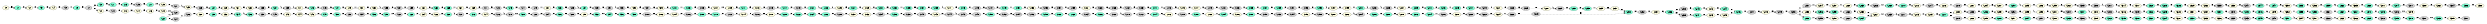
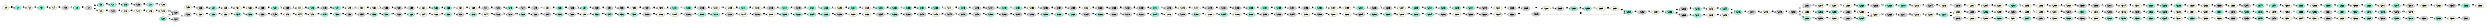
  strict digraph {
    rankdir=LR
    node [fillcolor=aquamarine style=filled]
    edge [arrowhead=box style=dashed]
    S0 [fillcolor=lightyellow]
    S1
    S2 [fillcolor=lightyellow]
    S3
    S4 [fillcolor=lightyellow]
    S5 [fillcolor=lightgrey]
    S6
    S7 [fillcolor=lightgrey]
    S8 [fillcolor=lightyellow]
    S9
    S10 [fillcolor=lightgrey]
    S11
    S12 [fillcolor=lightyellow]
    S13
    S14 [fillcolor=lightyellow]
    S15 [fillcolor=lightgrey]
    S16 [fillcolor=lightyellow]
    S17
    S18 [fillcolor=lightyellow]
    S19 [fillcolor=lightyellow]
    S20 [fillcolor=lightgrey]
-   S21 [fillcolor=lightgrey]
    S23 [fillcolor=lightyellow]
    S22
    S24 [fillcolor=lightgrey]
    S25 [fillcolor=lightgrey]
    S26 [fillcolor=lightgrey]
    S27
    S28 [fillcolor=lightyellow]
    S29 [fillcolor=lightyellow]
    S30
    S31 [fillcolor=lightyellow]
    S32 [fillcolor=lightyellow]
    S33 [fillcolor=lightyellow]
    S34
    S35 [fillcolor=lightgrey]
    S36
    S37
    S38 [fillcolor=lightgrey]
    S39 [fillcolor=lightgrey]
    S40 [fillcolor=lightgrey]
    S41 [fillcolor=lightyellow]
    S42 [fillcolor=lightyellow]
    S43
    S44 [fillcolor=lightyellow]
    S45 [fillcolor=lightgrey]
    S46 [fillcolor=lightyellow]
    S47
    S48
    S49 [fillcolor=lightyellow]
    S50
    S51 [fillcolor=lightyellow]
    S52 [fillcolor=lightgrey]
    S53 [fillcolor=lightyellow]
    S54 [fillcolor=lightgrey]
    S55 [fillcolor=lightgrey]
    S56
    S57 [fillcolor=lightgrey]
    S58
    S59 [fillcolor=lightgrey]
    S60 [fillcolor=lightgrey]
    S61 [fillcolor=lightyellow]
    S62
    S63
    S64 [fillcolor=lightyellow]
    S65
    S66 [fillcolor=lightyellow]
    S67 [fillcolor=lightyellow]
    S68
    S69 [fillcolor=lightyellow]
    S70 [fillcolor=lightgrey]
    S71 [fillcolor=lightgrey]
    S72
    S73 [fillcolor=lightgrey]
    S74 [fillcolor=lightyellow]
    S75
    S76 [fillcolor=lightgrey]
    S77 [fillcolor=lightgrey]
    S78 [fillcolor=lightgrey]
    S79 [fillcolor=lightgrey]
    S80
    S81 [fillcolor=lightyellow]
    S82 [fillcolor=lightgrey]
    S83
    S84 [fillcolor=lightgrey]
    S85 [fillcolor=lightgrey]
    S86
    S87
    S88 [fillcolor=lightgrey]
    S89 [fillcolor=lightgrey]
    S90 [fillcolor=lightyellow]
    S91 [fillcolor=lightgrey]
    S92
    S93 [fillcolor=lightgrey]
    S94
    S95 [fillcolor=lightyellow]
    S96
    S97 [fillcolor=lightgrey]
    S98
    S99 [fillcolor=lightyellow]
    S100 [fillcolor=lightgrey]
    S101
    S102 [fillcolor=lightyellow]
    S103
    S104 [fillcolor=lightyellow]
    S105 [fillcolor=lightgrey]
    S106 [fillcolor=lightgrey]
    S107 [fillcolor=lightyellow]
    S108
    S109 [fillcolor=lightyellow]
    S110
    S111
    S112 [fillcolor=lightgrey]
    S113 [fillcolor=lightyellow]
    S114 [fillcolor=lightyellow]
    S115 [fillcolor=lightgrey]
    S116 [fillcolor=lightgrey]
    S117
    S118 [fillcolor=lightyellow]
    S119 [fillcolor=lightgrey]
    S120
    S121
    S122
    S123
    S124
    S125 [fillcolor=lightyellow]
    S126
    S127
    S128 [fillcolor=lightgrey]
    S129 [fillcolor=lightyellow]
    S130 [fillcolor=lightyellow]
    S131
    S132 [fillcolor=lightyellow]
    S133
    S134 [fillcolor=lightgrey]
    S135
    S136
    S137
    S138 [fillcolor=lightgrey]
    S139
    S140 [fillcolor=lightgrey]
    S141 [fillcolor=lightyellow]
    S142 [fillcolor=lightyellow]
    S143
    S144 [fillcolor=lightgrey]
    S145 [fillcolor=lightgrey]
    S146 [fillcolor=lightgrey]
    S147 [fillcolor=lightgrey]
    S148 [fillcolor=lightgrey]
    S149
    S150
    S151
    S152 [fillcolor=lightgrey]
    S153 [fillcolor=lightyellow]
    S154 [fillcolor=lightgrey]
    S155 [fillcolor=lightgrey]
    S156 [fillcolor=lightgrey]
    S157 [fillcolor=lightgrey]
    S158
    S159 [fillcolor=lightgrey]
    S160
    S161 [fillcolor=lightyellow]
    S162
    S163 [fillcolor=lightgrey]
    S164 [fillcolor=lightgrey]
    S165 [fillcolor=lightgrey]
    S166
    S167 [fillcolor=lightgrey]
    S168 [fillcolor=lightgrey]
    S169 [fillcolor=lightgrey]
    S170 [fillcolor=lightgrey]
    S171
    S172 [fillcolor=lightgrey]
    S173 [fillcolor=lightgrey]
    S174
    S175 [fillcolor=lightyellow]
    S176 [fillcolor=lightyellow]
    S177 [fillcolor=lightyellow]
    S178 [fillcolor=lightgrey]
    S179 [fillcolor=lightgrey]
    S180
    S181 [fillcolor=lightgrey]
    S182 [fillcolor=lightyellow]
    S183 [fillcolor=lightgrey]
    S184
    S185
    S186 [fillcolor=lightyellow]
    S187
    S188
    S189
    S190 [fillcolor=lightgrey]
    S191 [fillcolor=lightgrey]
    S192 [fillcolor=lightgrey]
    S193 [fillcolor=lightgrey]
    S194 [fillcolor=lightgrey]
    S195
    S196 [fillcolor=lightyellow]
    S197 [fillcolor=lightyellow]
    S198 [fillcolor=lightgrey]
    S199 [fillcolor=lightyellow]
    S200 [fillcolor=lightyellow]
    S201
    S202 [fillcolor=lightyellow]
    S203 [fillcolor=lightgrey]
    S204 [fillcolor=lightgrey]
    S205 [fillcolor=lightgrey]
    S206
    S207 [fillcolor=lightyellow]
    S208
    S209
    S210 [fillcolor=lightyellow]
    S211
    S212
    S213
    S214
    S215
    S216 [fillcolor=lightgrey]
    S217
    S218 [fillcolor=lightyellow]
    S219 [fillcolor=lightgrey]
    S220 [fillcolor=lightgrey]
    S221 [fillcolor=lightyellow]
    S222 [fillcolor=lightgrey]
    S223 [fillcolor=lightgrey]
    S224 [fillcolor=lightyellow]
    S225 [fillcolor=lightgrey]
    S226 [fillcolor=lightgrey]
    S227 [fillcolor=lightyellow]
    S228 [fillcolor=lightgrey]
    S229 [fillcolor=lightgrey]
    S230
    S231
    S232 [fillcolor=lightgrey]
    S233
    S234 [fillcolor=lightyellow]
    S235 [fillcolor=lightyellow]
    S236
    S237 [fillcolor=lightyellow]
    S238 [fillcolor=lightgrey]
    S239 [fillcolor=lightgrey]
    S240
    S241
    S242 [fillcolor=lightyellow]
    S243 [fillcolor=lightyellow]
    S244
    S245 [fillcolor=lightyellow]
    S246
    S247 [fillcolor=lightgrey]
    S248 [fillcolor=lightyellow]
    S249 [fillcolor=lightgrey]
    S250 [fillcolor=lightgrey]
    S251 [fillcolor=lightgrey]
    S252
    S253 [fillcolor=lightyellow]
    S254 [fillcolor=lightyellow]
    S255 [fillcolor=lightgrey]
    S256
    S257 [fillcolor=lightyellow]
    S258 [fillcolor=lightyellow]
    S259
    S260 [fillcolor=lightyellow]
    S261 [fillcolor=lightgrey]
    S262 [fillcolor=lightgrey]
    S263
    S264
    S265 [fillcolor=lightyellow]
    S266 [fillcolor=lightgrey]
    S267 [fillcolor=lightyellow]
    S268
    S269 [fillcolor=lightgrey]
    S270
    S271 [fillcolor=lightgrey]
    S272 [fillcolor=lightyellow]
    S273 [fillcolor=lightyellow]
    S274 [fillcolor=lightgrey]
    S275 [fillcolor=lightyellow]
    S276 [fillcolor=lightyellow]
    S277
    S278 [fillcolor=lightgrey]
    S279 [fillcolor=lightgrey]
    S280 [fillcolor=lightyellow]
    S281 [fillcolor=lightyellow]
    S282 [fillcolor=lightyellow]
    S283 [fillcolor=lightgrey]
    S284 [fillcolor=lightyellow]
    S285 [fillcolor=lightyellow]
    S286
    S287 [fillcolor=lightyellow]
    S288
    S289 [fillcolor=lightyellow]
    S290
    S291 [fillcolor=lightyellow]
    S292 [fillcolor=lightgrey]
    S293 [fillcolor=lightyellow]
    S294
    S295 [fillcolor=lightyellow]
    S296 [fillcolor=lightyellow]
    S297 [fillcolor=lightgrey]
    S298 [fillcolor=lightyellow]
    S299 [fillcolor=lightyellow]
    S300 [fillcolor=lightyellow]
    S301 [fillcolor=lightyellow]
    S302 [fillcolor=lightyellow]
    S303
    S304 [fillcolor=lightgrey]
    S305 [fillcolor=lightgrey]
    S306 [fillcolor=lightgrey]
    S307
    S308 [fillcolor=lightgrey]
    S309 [fillcolor=lightyellow]
    S310 [fillcolor=lightyellow]
    S311 [fillcolor=lightgrey]
    S312
    S313 [fillcolor=lightgrey]
    S314 [fillcolor=lightyellow]
    S315
    S316 [fillcolor=lightyellow]
    S317 [fillcolor=lightyellow]
    S318
    S319 [fillcolor=lightgrey]
    S320
    S321
    S322
    S323
    S324
    S325
    S326
    S327 [fillcolor=lightyellow]
    S328 [fillcolor=lightyellow]
    S329 [fillcolor=lightyellow]
    S330
    S331 [fillcolor=lightyellow]
    S332 [fillcolor=lightyellow]
    S333 [fillcolor=lightyellow]
    S334 [fillcolor=lightyellow]
    S335 [fillcolor=lightgrey]
    S336 [fillcolor=lightyellow]
    S337
    S338 [fillcolor=lightyellow]
    S339 [fillcolor=lightgrey]
    S340 [fillcolor=lightgrey]
    S341 [fillcolor=lightgrey]
    S342 [fillcolor=lightgrey]
    S343
    S344
    S345
    S346
    S347
    S348 [fillcolor=lightgrey]
    S349 [fillcolor=lightyellow]
    S350 [fillcolor=lightyellow]
-   S351
+   S351 [fillcolor=lightyellow]
    S352 [fillcolor=lightyellow]
    S353
    S354 [fillcolor=lightyellow]
    S355
    S356 [fillcolor=lightyellow]
    S357 [fillcolor=lightyellow]
    S358
    S359
    S360 [fillcolor=lightgrey]
    S361 [fillcolor=lightgrey]
    S362
    S363 [fillcolor=lightyellow]
    S364
    S365 [fillcolor=lightyellow]
    S366 [fillcolor=lightyellow]
    S367
    S368
    S369
    S370
    S371 [fillcolor=lightyellow]
    S372 [fillcolor=lightgrey]
    S373
    S374
    S375
    S376 [fillcolor=lightgrey]
    S377 [fillcolor=lightgrey]
    S378
    S379 [fillcolor=lightyellow]
    S380 [fillcolor=lightyellow]
    S381 [fillcolor=lightgrey]
    S382 [fillcolor=lightyellow]
    S383
    S384 [fillcolor=lightgrey]
    S385 [fillcolor=lightyellow]
    S386
    S387 [fillcolor=lightgrey]
    S388 [fillcolor=lightyellow]
    S0 -> S1 [label=E style=solid]
    S1 -> S2 [label=L]
    S2 -> S3 [arrowhead=tee label=L]
    S3 -> S4 [label=D style=dotted]
    S4 -> S5 [arrowhead=odot label=D]
    S5 -> S6 [arrowhead=tee label=I style=dotted]
    S6 -> S7 [arrowhead=odot label=R style=dotted]
    S7 -> S8 [label=R style=dotted]
    S7 -> S9 [arrowhead=tee label=K]
    S8 -> S10 [arrowhead=odot label=N style=solid]
    S9 -> S11 [label=N style=dotted]
    S10 -> S12 [arrowhead=tee label=Q style=dotted]
    S11 -> S13 [label=Q]
    S12 -> S14 [arrowhead=odot label=N style=solid]
    S13 -> S15 [label=T]
    S14 -> S16 [arrowhead=tee label=E style=dotted]
    S15 -> S17 [arrowhead=odot label=E]
    S16 -> S18 [label=L]
    S17 -> S19 [arrowhead=tee label=M]
    S18 -> S20 [label=M]
-   S19 -> S21 [label=L style=dotted]
-   S21 -> S23 [label=S]
    S23 -> S25 [arrowhead=tee label=Q style=solid]
    S22 -> S20 [label=V style=solid]
    S22 -> S24 [label=Q style=dotted]
    S24 -> S26 [arrowhead=odot label=I]
    S25 -> S27 [label=M style=solid]
    S26 -> S28 [arrowhead=tee label=H style=dotted]
    S27 -> S29 [label=T style=solid]
    S28 -> S30 [arrowhead=tee label=R style=dotted]
    S29 -> S31 [label=Y style=solid]
    S30 -> S32 [arrowhead=tee label=A style=dotted]
    S31 -> S33 [arrowhead=tee label=F]
    S32 -> S34 [arrowhead=tee label=D style=solid]
    S33 -> S35 [arrowhead=tee label=D style=solid]
    S34 -> S36 [label=S style=dotted]
    S35 -> S37 [arrowhead=tee label=F]
    S36 -> S38 [arrowhead=odot label=G]
    S37 -> S39 [label=S]
    S38 -> S40 [arrowhead=tee label=N style=solid]
    S39 -> S41 [label=S style=solid]
    S40 -> S42 [arrowhead=tee label=G style=dotted]
    S41 -> S43 [label=N style=solid]
    S42 -> S44 [label=A]
    S43 -> S45 [arrowhead=tee label=N style=solid]
    S44 -> S46 [label=G style=solid]
    S45 -> S47 [label=D style=solid]
    S46 -> S48 [arrowhead=tee label=A style=solid]
    S47 -> S49 [label=T]
    S48 -> S50 [arrowhead=odot label=E style=dotted]
    S49 -> S51 [arrowhead=odot label=V style=solid]
    S50 -> S52 [label=A]
    S51 -> S53 [arrowhead=tee label=R style=dotted]
    S52 -> S54 [arrowhead=tee label=G]
    S53 -> S55 [arrowhead=tee label=S style=solid]
    S54 -> S56 [arrowhead=tee label=P style=solid]
    S55 -> S57 [label=Q]
    S56 -> S58 [label=L style=dotted]
    S57 -> S59 [arrowhead=odot label=L style=solid]
    S58 -> S60 [arrowhead=odot label=M]
    S59 -> S61 [arrowhead=tee label=I style=dotted]
    S60 -> S62 [arrowhead=tee label=E style=dotted]
    S61 -> S63 [label=D style=solid]
    S62 -> S64 [arrowhead=odot label=E]
    S63 -> S65 [label=Q]
    S64 -> S66 [label=L style=dotted]
    S65 -> S67 [arrowhead=tee label=V]
    S66 -> S68 [arrowhead=tee label=R style=solid]
    S67 -> S69 [arrowhead=tee label=K]
    S68 -> S70 [label=S style=dotted]
    S69 -> S71 [arrowhead=odot label=E style=solid]
    S70 -> S72 [arrowhead=odot label=M style=dotted]
    S71 -> S73 [arrowhead=odot label=E style=solid]
    S72 -> S74 [arrowhead=odot label=R]
    S73 -> S75 [label=L style=dotted]
    S74 -> S76 [label=A]
    S75 -> S77 [arrowhead=odot label=N]
    S76 -> S78 [arrowhead=tee label=S style=solid]
    S77 -> S79 [arrowhead=odot label=E style=dotted]
    S78 -> S80 [arrowhead=tee label=M style=solid]
    S79 -> S81 [arrowhead=odot label=V style=dotted]
    S80 -> S82 [label=A style=dotted]
    S81 -> S83 [arrowhead=odot label=R]
    S82 -> S84 [arrowhead=tee label=R style=solid]
    S83 -> S85 [arrowhead=odot label=E]
    S84 -> S86 [label=R]
    S85 -> S87 [label=S style=solid]
    S86 -> S88 [arrowhead=odot label=E]
    S87 -> S89 [label=A style=dotted]
    S88 -> S90 [label=L]
    S89 -> S91 [arrowhead=odot label=K]
    S90 -> S92 [label=Q style=solid]
    S91 -> S93 [label=S style=dotted]
    S92 -> S94 [label=M style=dotted]
    S93 -> S95 [arrowhead=odot label=R]
    S94 -> S96 [label=E style=dotted]
    S95 -> S97 [label=E]
    S96 -> S98 [arrowhead=odot label=E]
    S97 -> S99 [label=G style=solid]
    S98 -> S100 [arrowhead=odot label=A]
    S99 -> S101 [arrowhead=tee label=T style=solid]
    S100 -> S102 [label=K style=solid]
    S101 -> S103 [arrowhead=odot label=V style=dotted]
    S102 -> S104 [arrowhead=odot label=E style=solid]
    S103 -> S105 [arrowhead=odot label=E style=dotted]
    S104 -> S106 [arrowhead=odot label=R]
    S105 -> S107 [arrowhead=tee label=E]
    S106 -> S108 [arrowhead=odot label=L style=solid]
    S107 -> S109 [arrowhead=tee label=M style=dotted]
    S108 -> S110 [label=E style=solid]
    S109 -> S111 [arrowhead=tee label=E style=solid]
    S110 -> S112 [arrowhead=tee label=A]
    S111 -> S113 [arrowhead=tee label=E]
    S112 -> S114 [arrowhead=tee label=T style=solid]
    S113 -> S115 [arrowhead=odot label=K style=solid]
    S114 -> S116 [label=I style=dotted]
    S115 -> S117 [arrowhead=odot label=L style=solid]
    S116 -> S118 [label=N style=solid]
    S117 -> S119 [arrowhead=odot label=A]
    S118 -> S120 [label=L style=solid]
    S119 -> S121 [arrowhead=odot label=A style=solid]
    S120 -> S122 [label=L]
    S121 -> S123 [label=S style=dotted]
    S122 -> S124 [arrowhead=tee label=Q style=solid]
    S123 -> S125 [arrowhead=odot label=I style=solid]
    S124 -> S126 [label=G]
    S125 -> S127 [label=E]
    S126 -> S128 [label=E style=dotted]
    S127 -> S129 [arrowhead=tee label=A]
    S128 -> S130 [arrowhead=odot label=R style=solid]
    S129 -> S131 [label=L style=solid]
    S130 -> S132 [arrowhead=tee label=D]
    S131 -> S133 [arrowhead=tee label=H style=solid]
    S132 -> S134 [arrowhead=odot label=E]
    S133 -> S135 [arrowhead=tee label=V style=dotted]
    S134 -> S136 [arrowhead=odot label=L style=solid]
    S135 -> S137 [label=E style=dotted]
    S136 -> S138 [label=E style=dotted]
    S137 -> S139 [arrowhead=tee label=Q]
    S138 -> S140 [arrowhead=tee label=R]
    S139 -> S141 [arrowhead=tee label=S style=dotted]
    S140 -> S142 [label=A style=dotted]
    S141 -> S143 [arrowhead=tee label=E style=dotted]
    S142 -> S144 [arrowhead=tee label=R style=solid]
    S143 -> S145 [arrowhead=odot label=L]
    S144 -> S146 [arrowhead=tee label=S style=solid]
    S145 -> S147 [label=Q style=solid]
    S146 -> S148 [arrowhead=odot label=K style=solid]
    S147 -> S149 [arrowhead=tee label=R style=solid]
    S148 -> S150 [label=A style=dotted]
    S149 -> S151 [arrowhead=odot label=V style=dotted]
    S150 -> S152 [label=A style=dotted]
    S151 -> S153 [arrowhead=tee label=K style=solid]
    S152 -> S154 [label=E style=solid]
    S153 -> S155 [label=S]
    S154 -> S156 [arrowhead=tee label=G]
    S155 -> S157 [arrowhead=tee label=R]
    S156 -> S158 [arrowhead=tee label=E]
    S157 -> S159 [label=L style=dotted]
    S158 -> S160 [arrowhead=odot label=A style=solid]
    S159 -> S161 [arrowhead=odot label=L style=dotted]
    S160 -> S162 [arrowhead=tee label=R]
    S161 -> S163 [arrowhead=tee label=D]
    S162 -> S164 [arrowhead=odot label=L style=dotted]
    S163 -> S165 [label=G style=dotted]
    S164 -> S166 [label=K style=dotted]
    S165 -> S167 [arrowhead=odot label=E style=solid]
    S166 -> S168 [arrowhead=odot label=Q]
    S167 -> S169 [arrowhead=tee label=E style=solid]
    S168 -> S170 [label=S style=dotted]
    S169 -> S171 [label=K]
    S170 -> S172 [arrowhead=tee label=E style=dotted]
    S171 -> S173 [label=V style=dotted]
    S172 -> S174 [arrowhead=tee label=K style=dotted]
    S173 -> S175 [arrowhead=tee label=E style=solid]
    S174 -> S176 [label=G]
    S175 -> S177 [arrowhead=odot label=K]
    S176 -> S178 [arrowhead=tee label=L style=dotted]
    S177 -> S179 [label=T]
    S178 -> S180 [arrowhead=odot label=D]
    S179 -> S181 [arrowhead=odot label=Q]
    S180 -> S182 [arrowhead=odot label=T]
    S181 -> S183 [label=K style=dotted]
    S182 -> S184 [label=V style=solid]
    S183 -> S185 [label=L]
    S184 -> S186 [arrowhead=tee label=T style=dotted]
    S185 -> S187 [arrowhead=odot label=L]
    S186 -> S188 [label=R]
    S187 -> S189 [arrowhead=tee label=Q style=dotted]
    S188 -> S190 [label=N]
    S189 -> S191 [arrowhead=tee label=T]
    S190 -> S192 [arrowhead=tee label=F]
    S191 -> S193 [arrowhead=odot label=F]
    S192 -> S194 [label=L]
    S193 -> S195 [arrowhead=odot label=T style=solid]
    S194 -> S196 [arrowhead=odot label=K style=dotted]
    S195 -> S197 [label=S]
    S196 -> S198 [label=L]
    S197 -> S199 [arrowhead=odot label=N style=solid]
    S198 -> S200 [label=K]
    S199 -> S201 [arrowhead=odot label=Y style=dotted]
    S200 -> S202 [arrowhead=odot label=T style=dotted]
    S201 -> S203 [arrowhead=odot label=S style=solid]
    S202 -> S204 [label=S]
    S203 -> S205 [arrowhead=tee label=S]
    S204 -> S206 [arrowhead=odot label=I style=dotted]
    S205 -> S207 [arrowhead=tee label=L]
    S206 -> S208 [arrowhead=tee label=D]
    S207 -> S209 [arrowhead=odot label=K]
    S208 -> S210 [label=R style=solid]
    S209 -> S211 [label=A style=dotted]
    S210 -> S212 [label=M]
    S211 -> S213 [arrowhead=tee label=L style=solid]
    S212 -> S214 [arrowhead=odot label=Q style=dotted]
    S213 -> S215 [arrowhead=tee label=I]
    S214 -> S216 [arrowhead=odot label=V style=solid]
    S215 -> S217 [arrowhead=tee label=D style=dotted]
    S216 -> S218 [arrowhead=odot label=K]
    S217 -> S219 [label=K]
    S218 -> S220 [label=T]
    S219 -> S221 [arrowhead=odot label=I style=dotted]
    S220 -> S222 [label=R]
    S221 -> S223 [arrowhead=odot label=Q style=dotted]
    S222 -> S224 [arrowhead=odot label=D style=solid]
    S223 -> S225 [arrowhead=tee label=G style=solid]
    S224 -> S226 [arrowhead=odot label=V]
    S225 -> S227 [label=K style=dotted]
    S226 -> S228 [arrowhead=odot label=H style=dotted]
    S227 -> S229 [label=S style=solid]
    S228 -> S230 [label=E]
    S229 -> S231 [arrowhead=tee label=K style=dotted]
    S230 -> S232 [arrowhead=odot label=K]
    S231 -> S233 [label=D]
    S232 -> S234 [arrowhead=odot label=L]
    S233 -> S235 [arrowhead=odot label=V style=dotted]
    S234 -> S236 [arrowhead=tee label=G style=dotted]
    S235 -> S237 [arrowhead=odot label=H style=solid]
    S236 -> S238 [arrowhead=tee label=Q]
    S236 -> S239 [label=H]
    S237 -> S230 [label=E style=solid]
    S238 -> S240 [arrowhead=odot label=G]
    S239 -> S241 [arrowhead=tee label=G style=solid]
    S240 -> S242 [label=L style=solid]
    S241 -> S243 [arrowhead=odot label=L style=solid]
    S242 -> S244 [arrowhead=tee label=Q]
    S243 -> S245 [arrowhead=tee label=Q style=dotted]
    S244 -> S246 [arrowhead=tee label=L style=dotted]
    S245 -> S246 [arrowhead=odot label=L]
    S246 -> S247 [arrowhead=odot label=L style=dotted]
    S247 -> S248 [label=G style=dotted]
    S248 -> S249 [label=H style=solid]
    S249 -> S250 [arrowhead=odot label=A style=dotted]
    S250 -> S251 [arrowhead=odot label=I style=dotted]
    S250 -> S252 [label=V style=solid]
    S250 -> S253 [arrowhead=tee label=L style=solid]
    S251 -> S254 [arrowhead=tee label=V style=solid]
    S252 -> S255 [label=V]
    S253 -> S256 [label=I style=dotted]
    S254 -> S257 [arrowhead=odot label=N style=dotted]
    S255 -> S258 [arrowhead=odot label=N]
    S256 -> S259 [label=N style=solid]
    S257 -> S260 [arrowhead=tee label=V]
    S258 -> S261 [arrowhead=odot label=V]
    S259 -> S262 [arrowhead=tee label=V]
    S260 -> S263 [label=D style=dotted]
    S261 -> S264 [label=E style=solid]
    S262 -> S265 [arrowhead=tee label=E style=dotted]
    S263 -> S266 [arrowhead=tee label=D]
    S264 -> S267 [label=D style=solid]
    S265 -> S267 [arrowhead=odot label=D style=dotted]
    S266 -> S268 [arrowhead=tee label=W]
    S267 -> S269 [arrowhead=tee label=W]
    S268 -> S270 [arrowhead=tee label=A]
    S269 -> S271 [label=S style=solid]
    S270 -> S272 [label=A]
    S271 -> S273 [label=A style=solid]
    S272 -> S274 [arrowhead=odot label=Y]
    S273 -> S275 [label=Y style=dotted]
    S274 -> S276 [arrowhead=tee label=Q style=solid]
    S275 -> S277 [label=Q style=dotted]
    S276 -> S278 [arrowhead=odot label=V style=dotted]
    S277 -> S279 [arrowhead=tee label=D]
    S277 -> S280 [arrowhead=tee label=L style=dotted]
    S278 -> S281 [arrowhead=odot label=R]
    S279 -> S282 [arrowhead=odot label=Q style=solid]
    S280 -> S283 [label=N style=solid]
    S281 -> S284 [arrowhead=tee label=K style=dotted]
    S282 -> S285 [arrowhead=odot label=D]
    S283 -> S286 [arrowhead=odot label=K]
    S284 -> S287 [label=E style=solid]
    S285 -> S288 [label=P style=solid]
    S286 -> S289 [label=D]
    S287 -> S290 [arrowhead=odot label=K]
    S288 -> S291 [arrowhead=odot label=D style=solid]
    S289 -> S292 [label=K]
    S290 -> S293 [arrowhead=tee label=S]
    S291 -> S294 [arrowhead=odot label=Q]
    S292 -> S295 [arrowhead=odot label=G style=solid]
    S293 -> S296 [arrowhead=odot label=A]
    S294 -> S297 [arrowhead=tee label=D style=solid]
    S295 -> S298 [arrowhead=odot label=S style=dotted]
    S296 -> S299 [label=G]
    S297 -> S300 [arrowhead=tee label=P]
    S298 -> S301 [arrowhead=tee label=R]
    S299 -> S302 [arrowhead=tee label=G style=solid]
    S300 -> S303 [label=D style=dotted]
    S301 -> S304 [label=H style=dotted]
    S302 -> S305 [label=A style=solid]
    S303 -> S306 [label=P style=solid]
    S304 -> S307 [arrowhead=odot label=Q style=solid]
    S305 -> S308 [arrowhead=tee label=A]
    S306 -> S309 [arrowhead=tee label=S]
    S307 -> S310 [arrowhead=tee label=S]
    S308 -> S311 [arrowhead=tee label=S]
    S309 -> S312 [arrowhead=tee label=R]
    S310 -> S313 [label=P style=solid]
    S311 -> S314 [label=G style=dotted]
    S312 -> S315 [arrowhead=tee label=H]
    S313 -> S316 [label=S style=solid]
    S314 -> S317 [arrowhead=tee label=G style=dotted]
    S315 -> S318 [arrowhead=tee label=A style=dotted]
    S316 -> S319 [label=G style=solid]
    S317 -> S320 [arrowhead=tee label=K]
    S318 -> S321 [arrowhead=odot label=P style=dotted]
    S319 -> S322 [arrowhead=tee label=A style=solid]
    S320 -> S323 [arrowhead=tee label=K style=solid]
    S321 -> S324 [arrowhead=tee label=F]
    S322 -> S325 [label=A]
    S323 -> S326 [arrowhead=odot label=D style=dotted]
    S324 -> S327 [label=A style=dotted]
    S325 -> S328 [arrowhead=odot label=E style=dotted]
    S326 -> S329 [arrowhead=tee label=F style=dotted]
    S327 -> S330 [arrowhead=tee label=T style=dotted]
    S328 -> S331 [arrowhead=tee label=E]
    S329 -> S332 [arrowhead=tee label=P]
    S330 -> S333 [arrowhead=odot label=S style=solid]
    S331 -> S334 [arrowhead=tee label=P]
    S332 -> S335 [label=F style=dotted]
    S333 -> S336 [arrowhead=odot label=V]
    S334 -> S337 [arrowhead=odot label=L style=solid]
    S335 -> S338 [label=G]
    S336 -> S339 [label=G style=solid]
    S337 -> S340 [arrowhead=odot label=G style=dotted]
    S338 -> S341 [label=T style=solid]
    S339 -> S342 [arrowhead=tee label=V]
    S340 -> S343 [label=A]
    S341 -> S344 [arrowhead=odot label=A style=dotted]
    S342 -> S345 [label=L style=solid]
    S343 -> S346 [arrowhead=tee label=A]
    S344 -> S347 [arrowhead=tee label=V style=dotted]
    S345 -> S348 [label=T]
    S346 -> S349 [arrowhead=tee label=C style=solid]
    S347 -> S350 [label=L style=solid]
    S348 -> S351 [label=S]
    S349 -> S352 [arrowhead=odot label=L style=solid]
    S350 -> S353 [label=V style=dotted]
    S351 -> S354 [label=S style=solid]
    S352 -> S355 [arrowhead=odot label=V style=dotted]
    S353 -> S356 [arrowhead=tee label=L style=dotted]
    S354 -> S357 [label=L style=dotted]
    S355 -> S358 [label=L]
    S356 -> S359 [arrowhead=odot label=L style=solid]
    S357 -> S360 [arrowhead=odot label=L style=solid]
    S358 -> S361 [arrowhead=odot label=V style=solid]
    S359 -> S362 [arrowhead=tee label=C style=dotted]
    S360 -> S363 [label=V style=solid]
    S361 -> S364 [arrowhead=odot label=A style=dotted]
    S362 -> S365 [label=F style=solid]
    S363 -> S366 [arrowhead=tee label=L]
    S364 -> S367 [arrowhead=odot label=L style=solid]
    S365 -> S368 [arrowhead=odot label=T style=dotted]
    S366 -> S369 [label=L style=dotted]
    S367 -> S370 [arrowhead=odot label=A style=solid]
    S368 -> S371 [label=L style=dotted]
    S369 -> S372 [arrowhead=tee label=Q style=dotted]
    S370 -> S373 [arrowhead=tee label=L style=solid]
    S371 -> S374 [arrowhead=odot label=D]
    S372 -> S375 [arrowhead=tee label=P style=dotted]
    S373 -> S376 [arrowhead=tee label=K style=solid]
    S374 -> S377 [arrowhead=odot label=A style=solid]
    S375 -> S378 [label=T]
    S376 -> S379 [arrowhead=odot label=M style=solid]
    S377 -> S380 [arrowhead=odot label=L]
    S378 -> S381 [arrowhead=tee label=K]
    S380 -> S382 [arrowhead=tee label=T style=solid]
    S381 -> S383 [arrowhead=tee label=M style=dotted]
    S382 -> S384 [arrowhead=tee label=R]
    S383 -> S385 [arrowhead=tee label=E style=dotted]
    S384 -> S386 [arrowhead=odot label=K style=solid]
    S385 -> S387 [arrowhead=odot label=A style=solid]
    S386 -> S388 [arrowhead=tee label=M style=dotted]
  }
